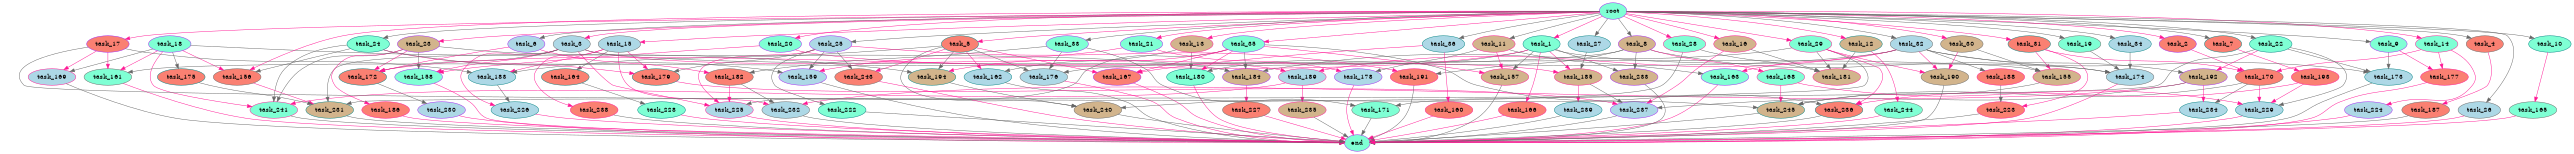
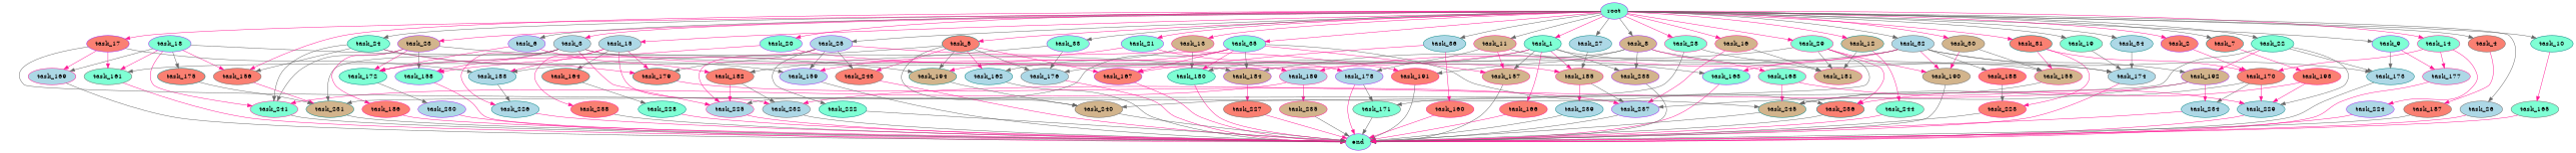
  digraph {
    node [color=teal fillcolor=aquamarine style=filled]
    edge [color=deeppink]
    task_162 [fillcolor=lightblue]
    end [color=purple]
    task_189 [color=deeppink fillcolor=lightblue]
    task_241 [color=deeppink]
    task_235 [color=deeppink fillcolor=tan]
    task_240 [color=gray40 fillcolor=tan]
    task_15 [color=gray40 fillcolor=lightblue]
    task_183 [fillcolor=lightblue]
    task_179 [fillcolor=salmon]
    task_232 [color=gray40 fillcolor=lightblue]
    task_238 [color=deeppink fillcolor=salmon]
    task_164 [fillcolor=salmon]
    task_226 [fillcolor=lightblue]
    task_237 [color=purple fillcolor=lightblue]
    task_228
    task_229 [fillcolor=lightblue]
    task_161 [color=gray40]
    task_9 [color=purple]
    task_173 [fillcolor=lightblue]
-   task_177 [color=deeppink fillcolor=salmon]
+   task_177 [color=deeppink fillcolor=lightblue]
    task_163 [color=purple]
    task_4 [color=gray40 fillcolor=salmon]
    task_187 [color=gray40 fillcolor=salmon]
    task_20 [color=purple]
    task_185 [color=deeppink fillcolor=tan]
    task_158 [color=purple]
    task_239 [fillcolor=lightblue]
    task_166 [color=deeppink fillcolor=salmon]
    task_13 [color=deeppink fillcolor=tan]
    task_180
    task_14 [color=deeppink]
    task_224 [color=purple fillcolor=lightblue]
    task_170 [color=gray40 fillcolor=salmon]
    task_234 [fillcolor=lightblue]
    task_245 [fillcolor=tan]
    task_174 [color=gray40 fillcolor=lightblue]
    task_157 [color=deeppink fillcolor=tan]
    task_3 [color=gray40 fillcolor=lightblue]
    task_155 [color=deeppink fillcolor=tan]
    task_231 [fillcolor=tan]
-   task_172 [fillcolor=salmon]
+   task_172
    task_225 [color=deeppink fillcolor=lightblue]
    task_230 [color=purple fillcolor=lightblue]
    task_159 [color=purple fillcolor=lightblue]
    task_192 [color=purple fillcolor=tan]
    task_5 [fillcolor=salmon]
    task_176 [color=gray40 fillcolor=lightblue]
    task_194 [fillcolor=tan]
    task_167 [color=purple fillcolor=salmon]
    task_243 [color=gray40 fillcolor=salmon]
    task_169 [color=deeppink fillcolor=lightblue]
    task_156 [color=gray40 fillcolor=salmon]
    task_26 [color=gray40 fillcolor=lightblue]
    task_28 [color=deeppink]
    task_181 [color=deeppink fillcolor=tan]
    task_171 [color=gray40]
    task_175 [fillcolor=salmon]
    task_233 [color=purple fillcolor=tan]
    task_2 [color=purple fillcolor=salmon]
    task_186 [color=deeppink fillcolor=salmon]
    task_7 [fillcolor=salmon]
    task_193 [color=deeppink fillcolor=salmon]
    task_236 [fillcolor=salmon]
    task_25 [color=purple fillcolor=lightblue]
    task_222
    task_191 [color=deeppink fillcolor=salmon]
    task_190 [color=gray40 fillcolor=tan]
    task_31 [fillcolor=salmon]
    task_223 [color=deeppink fillcolor=salmon]
    task_188 [color=deeppink fillcolor=salmon]
    task_23 [color=purple fillcolor=tan]
    task_184 [color=purple fillcolor=tan]
    task_227 [color=gray40 fillcolor=salmon]
    task_165 [color=gray40]
    task_29 [color=deeppink]
    task_1
    task_244 [color=gray40]
    task_24
    task_18 [color=purple]
    task_32 [color=gray40 fillcolor=lightblue]
    task_12 [fillcolor=tan]
    task_22
    task_19 [color=gray40]
    task_168 [color=deeppink]
    task_21 [color=purple]
    task_178 [color=purple fillcolor=lightblue]
    task_16 [color=deeppink fillcolor=tan]
    task_30 [color=gray40 fillcolor=tan]
    task_8 [color=purple fillcolor=tan]
    task_34 [fillcolor=lightblue]
    root [color=purple]
    task_17 [color=purple fillcolor=salmon]
    task_10
    task_27 [fillcolor=lightblue]
    task_6 [color=purple fillcolor=lightblue]
    task_35 [color=purple]
    task_33 [color=purple]
    task_11 [color=deeppink fillcolor=tan]
    task_36 [fillcolor=lightblue]
    task_182 [color=gray40 fillcolor=salmon]
    task_160 [color=deeppink fillcolor=salmon]
    task_162 -> end [color=gray40]
    task_189 -> task_241
    task_189 -> task_235
    task_241 -> end [color=gray40]
    task_235 -> end [color=gray40]
    task_240 -> end [color=gray40]
    task_15 -> task_183
    task_15 -> task_179
    task_15 -> task_232
    task_15 -> task_238
    task_15 -> task_164 [color=gray40]
    task_183 -> task_226 [color=gray40]
    task_179 -> task_237
    task_232 -> end [color=gray40]
    task_238 -> end [color=gray40]
    task_164 -> task_228 [color=gray40]
    task_226 -> end
    task_237 -> end [color=gray40]
    task_228 -> end
    task_229 -> end
    task_161 -> end
    task_9 -> task_173 [color=gray40]
    task_9 -> task_177
    task_173 -> end [color=gray40]
    task_177 -> end
    task_163 -> end
    task_4 -> task_187
    task_187 -> end [color=gray40]
    task_20 -> task_185
    task_20 -> task_158
    task_185 -> task_237 [color=gray40]
    task_185 -> task_239
    task_158 -> end
    task_239 -> end [color=gray40]
    task_166 -> end
    task_13 -> task_162 [color=gray40]
    task_13 -> task_180 [color=gray40]
    task_180 -> end
    task_14 -> task_177
    task_14 -> task_224
    task_14 -> task_170
    task_224 -> end
    task_170 -> task_229
    task_170 -> task_234 [color=gray40]
    task_170 -> task_245 [color=gray40]
    task_234 -> end
    task_245 -> end [color=gray40]
    task_174 -> end
    task_157 -> end [color=gray40]
    task_3 -> task_189
    task_3 -> task_226
    task_3 -> task_158
    task_3 -> task_155 [color=gray40]
    task_3 -> task_231 [color=gray40]
    task_3 -> task_172 [color=gray40]
    task_3 -> task_225
    task_155 -> task_245 [color=gray40]
    task_231 -> end [color=gray40]
    task_172 -> task_230 [color=gray40]
    task_225 -> end
    task_230 -> end
    task_159 -> end [color=gray40]
    task_192 -> task_232
    task_192 -> task_237 [color=gray40]
    task_192 -> task_234
    task_5 -> task_162
    task_5 -> task_240 [color=gray40]
    task_5 -> task_183 [color=gray40]
    task_5 -> task_176 [color=gray40]
    task_5 -> task_194 [color=gray40]
    task_5 -> task_167
    task_5 -> task_243
    task_176 -> end
    task_194 -> task_240 [color=gray40]
    task_167 -> end
    task_243 -> end
    task_169 -> end [color=gray40]
    task_156 -> task_231
    task_26 -> end
    task_28 -> task_181 [color=gray40]
    task_28 -> task_171 [color=gray40]
    task_171 -> end [color=gray40]
    task_175 -> task_231 [color=gray40]
    task_233 -> end [color=gray40]
    task_2 -> task_170
    task_186 -> end
    task_7 -> task_193
    task_193 -> task_229
    task_193 -> task_236
    task_236 -> end [color=gray40]
    task_25 -> task_179 [color=gray40]
    task_25 -> task_225
    task_25 -> task_159 [color=gray40]
    task_25 -> task_243 [color=gray40]
    task_25 -> task_222 [color=gray40]
    task_25 -> task_191
    task_222 -> end [color=gray40]
    task_191 -> end [color=gray40]
    task_190 -> end [color=gray40]
    task_31 -> task_170
    task_31 -> task_155
    task_31 -> task_223
    task_223 -> end [color=gray40]
    task_188 -> task_223 [color=gray40]
    task_23 -> task_241 [color=gray40]
    task_23 -> task_158 [color=gray40]
    task_23 -> task_172
    task_23 -> task_186
    task_23 -> task_184 [color=gray40]
    task_184 -> task_227
    task_227 -> end
    task_165 -> end
    task_29 -> task_240 [color=gray40]
    task_29 -> task_181 [color=gray40]
    task_29 -> task_236
    task_29 -> task_190
    task_29 -> task_184 [color=gray40]
    task_1 -> task_185
    task_1 -> task_166
    task_1 -> task_180 [color=gray40]
    task_1 -> task_174 [color=gray40]
    task_1 -> task_157 [color=gray40]
    task_1 -> task_172
    task_1 -> task_233 [color=gray40]
    task_244 -> end
    task_24 -> task_241 [color=gray40]
    task_24 -> task_179
    task_24 -> task_159 [color=gray40]
    task_24 -> task_156 [color=gray40]
    task_18 -> task_241
    task_18 -> task_161
    task_18 -> task_194 [color=gray40]
    task_18 -> task_169 [color=gray40]
    task_18 -> task_156
    task_18 -> task_175 [color=gray40]
    task_32 -> task_189
    task_32 -> task_173 [color=gray40]
    task_32 -> task_163
    task_32 -> task_192 [color=gray40]
    task_32 -> task_176 [color=gray40]
    task_32 -> task_190
    task_32 -> task_188 [color=gray40]
    task_12 -> task_181 [color=gray40]
    task_12 -> task_244
    task_22 -> task_229 [color=gray40]
    task_22 -> task_173 [color=gray40]
    task_22 -> task_231 [color=gray40]
    task_22 -> task_192
    task_19 -> task_174 [color=gray40]
    task_168 -> task_229
    task_168 -> task_245
    task_21 -> task_159
    task_21 -> task_178
    task_178 -> end
    task_16 -> task_237
    task_16 -> task_181 [color=gray40]
    task_30 -> task_155 [color=gray40]
    task_30 -> task_190
    task_8 -> task_161 [color=gray40]
    task_8 -> task_174 [color=gray40]
    task_8 -> task_233 [color=gray40]
    task_8 -> task_191 [color=gray40]
    task_8 -> task_168
    task_34 -> task_174 [color=gray40]
    root -> task_15
    root -> task_9 [color=gray40]
    root -> task_4 [color=gray40]
    root -> task_20
    root -> task_13
    root -> task_14
    root -> task_3
    root -> task_5
    root -> task_156
    root -> task_26 [color=gray40]
    root -> task_28
    root -> task_2
    root -> task_7 [color=gray40]
    root -> task_25 [color=gray40]
    root -> task_31
    root -> task_23
    root -> task_29
    root -> task_1
    root -> task_24 [color=gray40]
    root -> task_32 [color=gray40]
    root -> task_12
    root -> task_22 [color=gray40]
    root -> task_19 [color=gray40]
    root -> task_21
    root -> task_16
    root -> task_30
    root -> task_8 [color=gray40]
    root -> task_34 [color=gray40]
    root -> task_17
    root -> task_10 [color=gray40]
    root -> task_27 [color=gray40]
    root -> task_6 [color=gray40]
    root -> task_35
    root -> task_33 [color=gray40]
    root -> task_11 [color=gray40]
    root -> task_36 [color=gray40]
    task_17 -> task_183 [color=gray40]
    task_17 -> task_161
    task_17 -> task_245 [color=gray40]
    task_17 -> task_169
    task_10 -> task_165
    task_27 -> task_185 [color=gray40]
    task_6 -> task_172
    task_6 -> task_182
    task_35 -> task_180
    task_35 -> task_157
    task_35 -> task_225 [color=gray40]
    task_35 -> task_194
    task_35 -> task_167
    task_35 -> task_236 [color=gray40]
    task_35 -> task_184 [color=gray40]
    task_33 -> task_176 [color=gray40]
-   task_33 -> task_171 [color=gray40]
+   task_178 -> task_171 [color=gray40]
    task_33 -> task_182 [color=gray40]
    task_11 -> task_163 [color=gray40]
    task_11 -> task_157
    task_11 -> task_178 [color=gray40]
    task_36 -> task_167
    task_36 -> task_160
    task_182 -> task_232 [color=gray40]
    task_182 -> task_225
    task_160 -> end
  }
